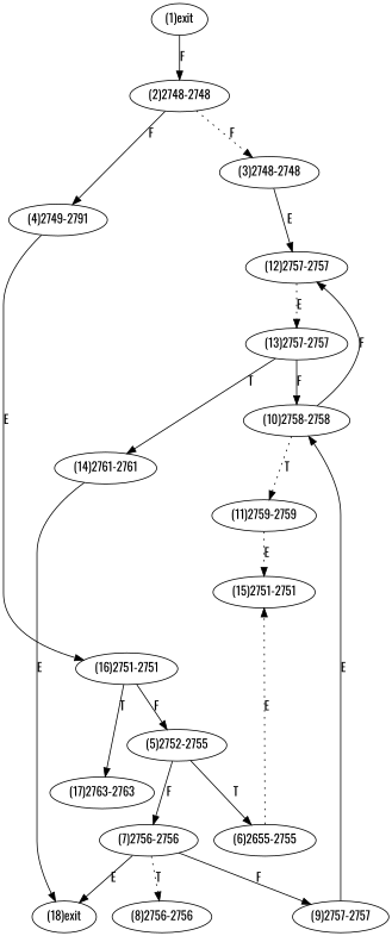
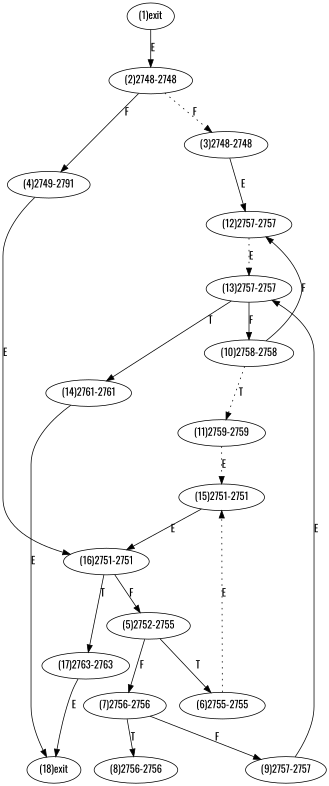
  digraph {
    fontname=Oswald
    node [fontname=Oswald]
    edge [fontname=Oswald style=solid]
    n1 [label="(1)exit"]
    n2 [label="(2)2748-2748"]
    n3 [label="(3)2748-2748"]
    n4 [label="(4)2749-2791"]
    n5 [label="(12)2757-2757"]
    n6 [label="(16)2751-2751"]
    n7 [label="(18)exit"]
    n8 [label="(5)2752-2755"]
    n9 [label="(17)2763-2763"]
-   n10 [label="(6)2655-2755"]
+   n10 [label="(6)2755-2755"]
    n11 [label="(7)2756-2756"]
    n12 [label="(15)2751-2751"]
    n13 [label="(8)2756-2756"]
    n14 [label="(9)2757-2757"]
    n15 [label="(13)2757-2757"]
    n16 [label="(10)2758-2758"]
    n17 [label="(14)2761-2761"]
    n18 [label="(11)2759-2759"]
-   n1 -> n2 [label=F]
+   n1 -> n2 [label=E]
    n2 -> n3 [label=F style=dotted]
    n2 -> n4 [label=F]
    n3 -> n5 [label=E]
    n4 -> n6 [label=E]
    n5 -> n15 [label=E style=dotted]
    n6 -> n8 [label=F]
    n6 -> n9 [label=T]
    n8 -> n10 [label=T]
    n8 -> n11 [label=F]
-   n11 -> n7 [label=E]
+   n9 -> n7 [label=E]
    n10 -> n12 [label=E style=dotted]
-   n11 -> n13 [label=T style=dotted]
+   n11 -> n13 [label=T]
    n11 -> n14 [label=F]
-   n14 -> n16 [label=E]
+   n12 -> n6 [label=E]
+   n14 -> n15 [label=E]
    n15 -> n16 [label=F]
    n15 -> n17 [label=T]
    n16 -> n5 [label=F]
    n16 -> n18 [label=T style=dotted]
    n17 -> n7 [label=E]
    n18 -> n12 [label=E style=dotted]
  }
